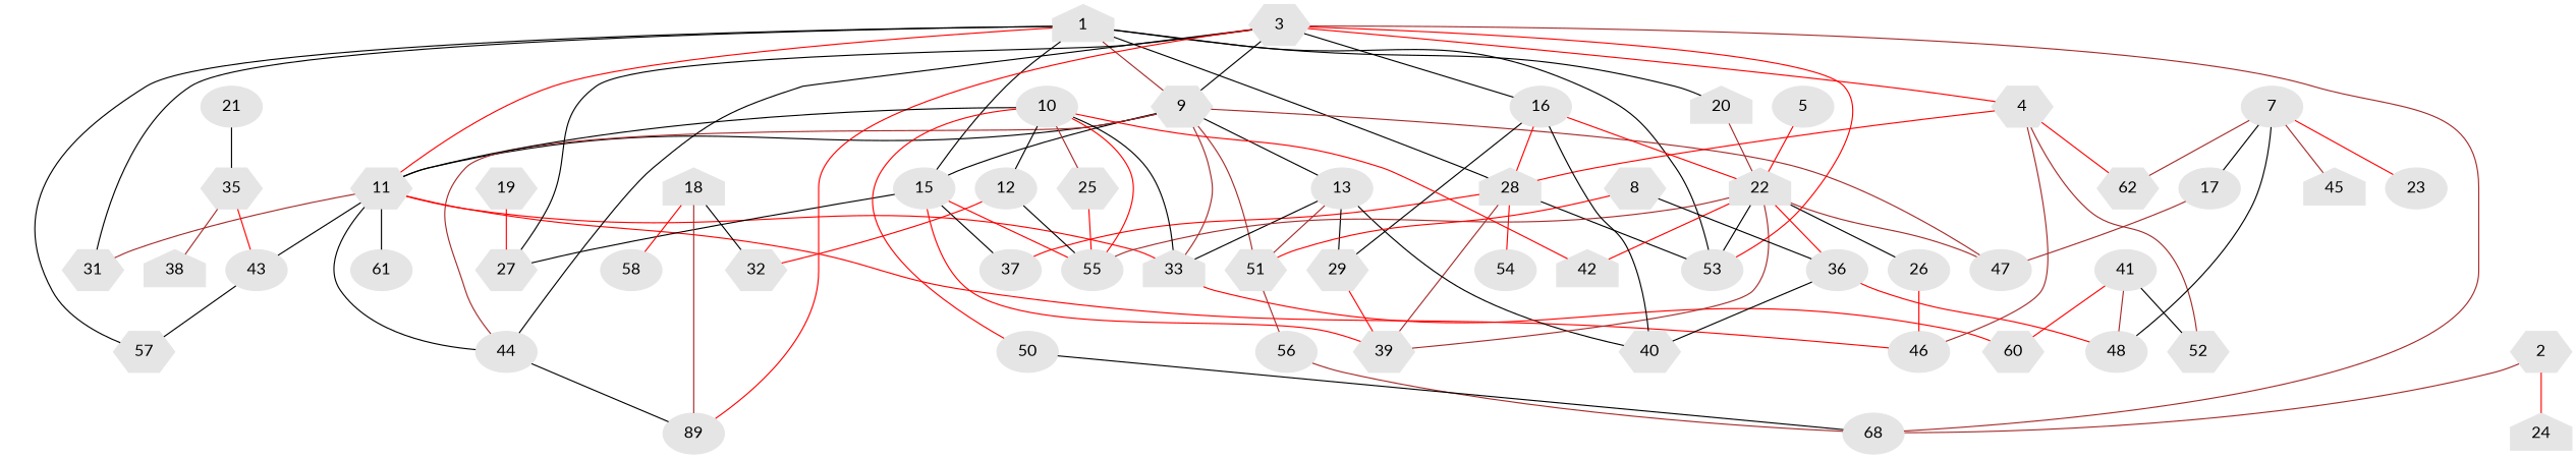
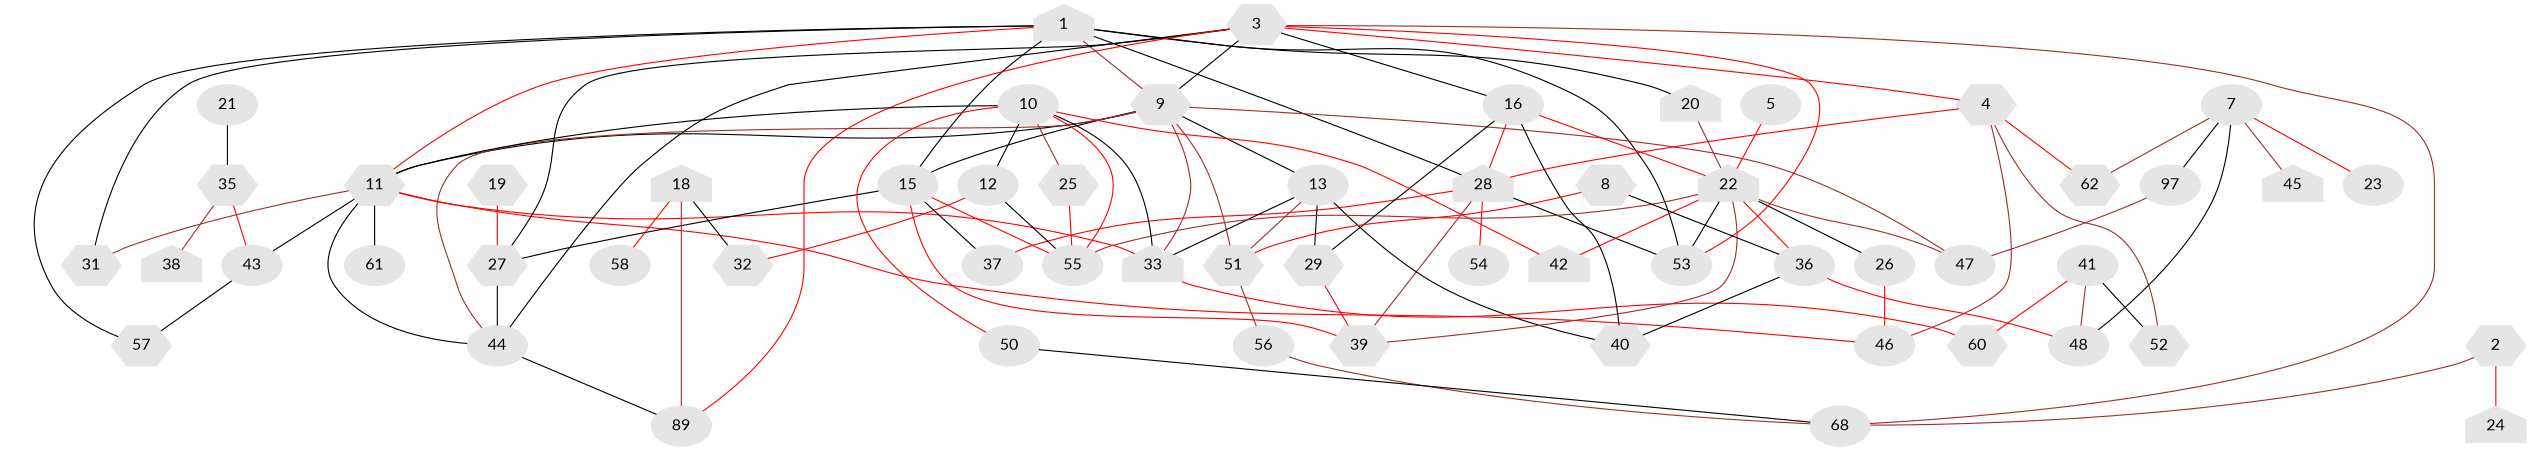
  graph {
    fontname=Lato
    node [color=gray90 fontname=Lato shape=ellipse style=filled]
    edge [color=black fontname=Lato weight=1.0]
    1 [shape=house]
    9 [shape=hexagon]
    11 [shape=hexagon]
    15
    20 [shape=house]
    28 [shape=house]
    31 [shape=hexagon]
    53
    57 [shape=hexagon]
    44
    51 [shape=hexagon]
    13
    33 [shape=house]
    47
    46
    43
    61
    27 [shape=hexagon]
    55
    37
    39 [shape=hexagon]
    22 [shape=house]
    54
    2 [shape=hexagon]
    24 [shape=house]
    n26 [label=68]
    3 [shape=hexagon]
    4 [shape=hexagon]
    16
    n30 [label=89]
    52 [shape=hexagon]
    62 [shape=hexagon]
    29 [shape=hexagon]
    40 [shape=hexagon]
    5
    36
    42 [shape=house]
    26
    7
-   17
+   17 [label=97]
    23
    45 [shape=house]
    48
    8 [shape=hexagon]
    56
    60 [shape=hexagon]
    10
    12
    25 [shape=hexagon]
    50
    32 [shape=hexagon]
    18 [shape=house]
    58
    19 [shape=hexagon]
    35 [shape=hexagon]
    21
    38 [shape=house]
    41
    1 -- 9 [color=brown]
    1 -- 11 [color=red]
    1 -- 15
    1 -- 20
    1 -- 28
    1 -- 31
    1 -- 53
    1 -- 57
    9 -- 11
    9 -- 15 [weight=2.0]
    9 -- 44 [color=brown]
    9 -- 51 [color=brown]
    9 -- 13
    9 -- 33 [color=brown]
    9 -- 47 [color=brown]
    11 -- 31 [color=brown weight=2.0]
    11 -- 44
    11 -- 33 [color=red]
    11 -- 46 [color=red]
    11 -- 43
    11 -- 61
    15 -- 27
    15 -- 55 [color=red]
    15 -- 37
    15 -- 39 [color=red]
    20 -- 22 [color=brown]
    28 -- 53
    28 -- 37 [color=red]
    28 -- 39 [color=brown]
    28 -- 54 [color=red]
    44 -- n30
    51 -- 56 [color=brown]
    13 -- 51 [color=brown]
    13 -- 33
    13 -- 29
    13 -- 40
    33 -- 60 [color=red]
    43 -- 57
+   27 -- 44
    22 -- 53
    22 -- 47 [color=brown]
    22 -- 55 [color=brown]
    22 -- 39 [color=brown]
    22 -- 36 [color=red]
    22 -- 42 [color=red]
    22 -- 26
    2 -- 24 [color=red]
    2 -- n26 [color=brown]
    3 -- 9
    3 -- 53 [color=red]
    3 -- 44
    3 -- 27
    3 -- n26 [color=brown]
    3 -- 4 [color=red]
    3 -- 16
    3 -- n30 [color=red]
    4 -- 28 [color=red]
    4 -- 46 [color=brown]
    4 -- 52 [color=brown]
    4 -- 62 [color=red]
    16 -- 28 [color=red]
    16 -- 22 [color=red weight=2.0]
    16 -- 29
    16 -- 40
    29 -- 39 [color=red]
    5 -- 22 [color=red weight=2.0]
    36 -- 40
    36 -- 48 [color=red]
    26 -- 46 [color=red]
    7 -- 62 [color=brown]
    7 -- 17
    7 -- 23 [color=red]
    7 -- 45 [color=brown]
    7 -- 48 [weight=2.0]
    17 -- 47 [color=brown]
    8 -- 51 [color=red]
    8 -- 36
    56 -- n26 [color=brown]
    10 -- 11 [weight=2.0]
    10 -- 33
    10 -- 55 [color=red]
    10 -- 42 [color=red]
    10 -- 12
    10 -- 25 [color=brown]
    10 -- 50 [color=red]
    12 -- 55
    12 -- 32 [color=red]
    25 -- 55 [color=red]
    50 -- n26
    18 -- n30 [color=brown]
    18 -- 32
    18 -- 58 [color=red]
    19 -- 27 [color=red weight=2.0]
    35 -- 43 [color=red]
    35 -- 38 [color=brown]
    21 -- 35
    41 -- 52
    41 -- 48 [color=brown]
    41 -- 60 [color=red]
  }
